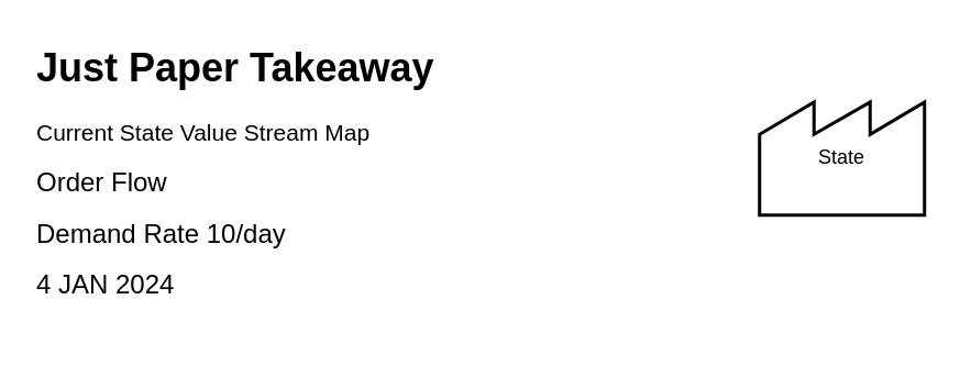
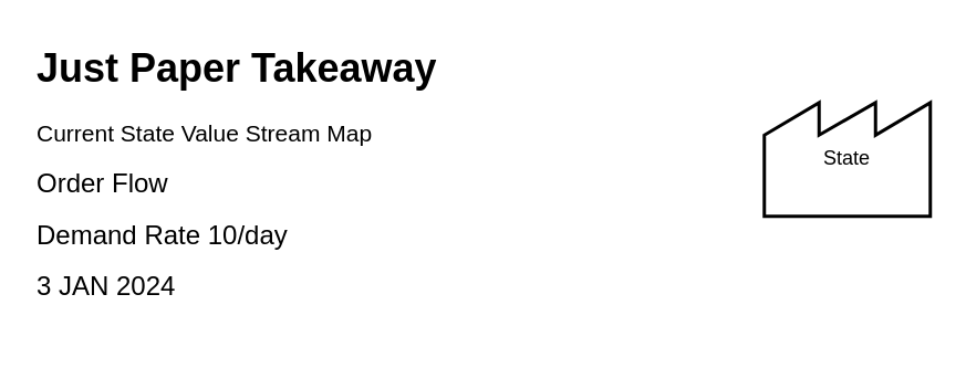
  <mxCell id="0" />
  <mxCell id="1" parent="0" />
  <mxCell id="2" value="State" style="strokeWidth=2;html=1;shape=mxgraph.lean_mapping.outside_sources;whiteSpace=wrap;align=center;" vertex="1" parent="1"><mxGeometry x="460" y="60" width="100" height="70" as="geometry" /></mxCell>
- <mxCell id="3" value="&lt;h1 style=&quot;margin-top: 0px;&quot;&gt;Just Paper Takeaway&lt;/h1&gt;&lt;p&gt;&lt;font style=&quot;font-size: 14px;&quot;&gt;Current State Value Stream Map&lt;/font&gt;&lt;/p&gt;&lt;p&gt;&lt;font size=&quot;3&quot;&gt;Order Flow&lt;/font&gt;&lt;/p&gt;&lt;p&gt;&lt;font size=&quot;3&quot;&gt;Demand Rate 10/day&lt;/font&gt;&lt;/p&gt;&lt;p&gt;&lt;font size=&quot;3&quot;&gt;4 JAN 2024&lt;/font&gt;&lt;/p&gt;" style="text;html=1;whiteSpace=wrap;overflow=hidden;rounded=0;" vertex="1" parent="1"><mxGeometry x="20" y="20" width="290" height="180" as="geometry" /></mxCell>
+ <mxCell id="3" value="&lt;h1 style=&quot;margin-top: 0px;&quot;&gt;Just Paper Takeaway&lt;/h1&gt;&lt;p&gt;&lt;font style=&quot;font-size: 14px;&quot;&gt;Current State Value Stream Map&lt;/font&gt;&lt;/p&gt;&lt;p&gt;&lt;font size=&quot;3&quot;&gt;Order Flow&lt;/font&gt;&lt;/p&gt;&lt;p&gt;&lt;font size=&quot;3&quot;&gt;Demand Rate 10/day&lt;/font&gt;&lt;/p&gt;&lt;p&gt;&lt;font size=&quot;3&quot;&gt;3 JAN 2024&lt;/font&gt;&lt;/p&gt;" style="text;html=1;whiteSpace=wrap;overflow=hidden;rounded=0;" vertex="1" parent="1"><mxGeometry x="20" y="20" width="290" height="180" as="geometry" /></mxCell>
